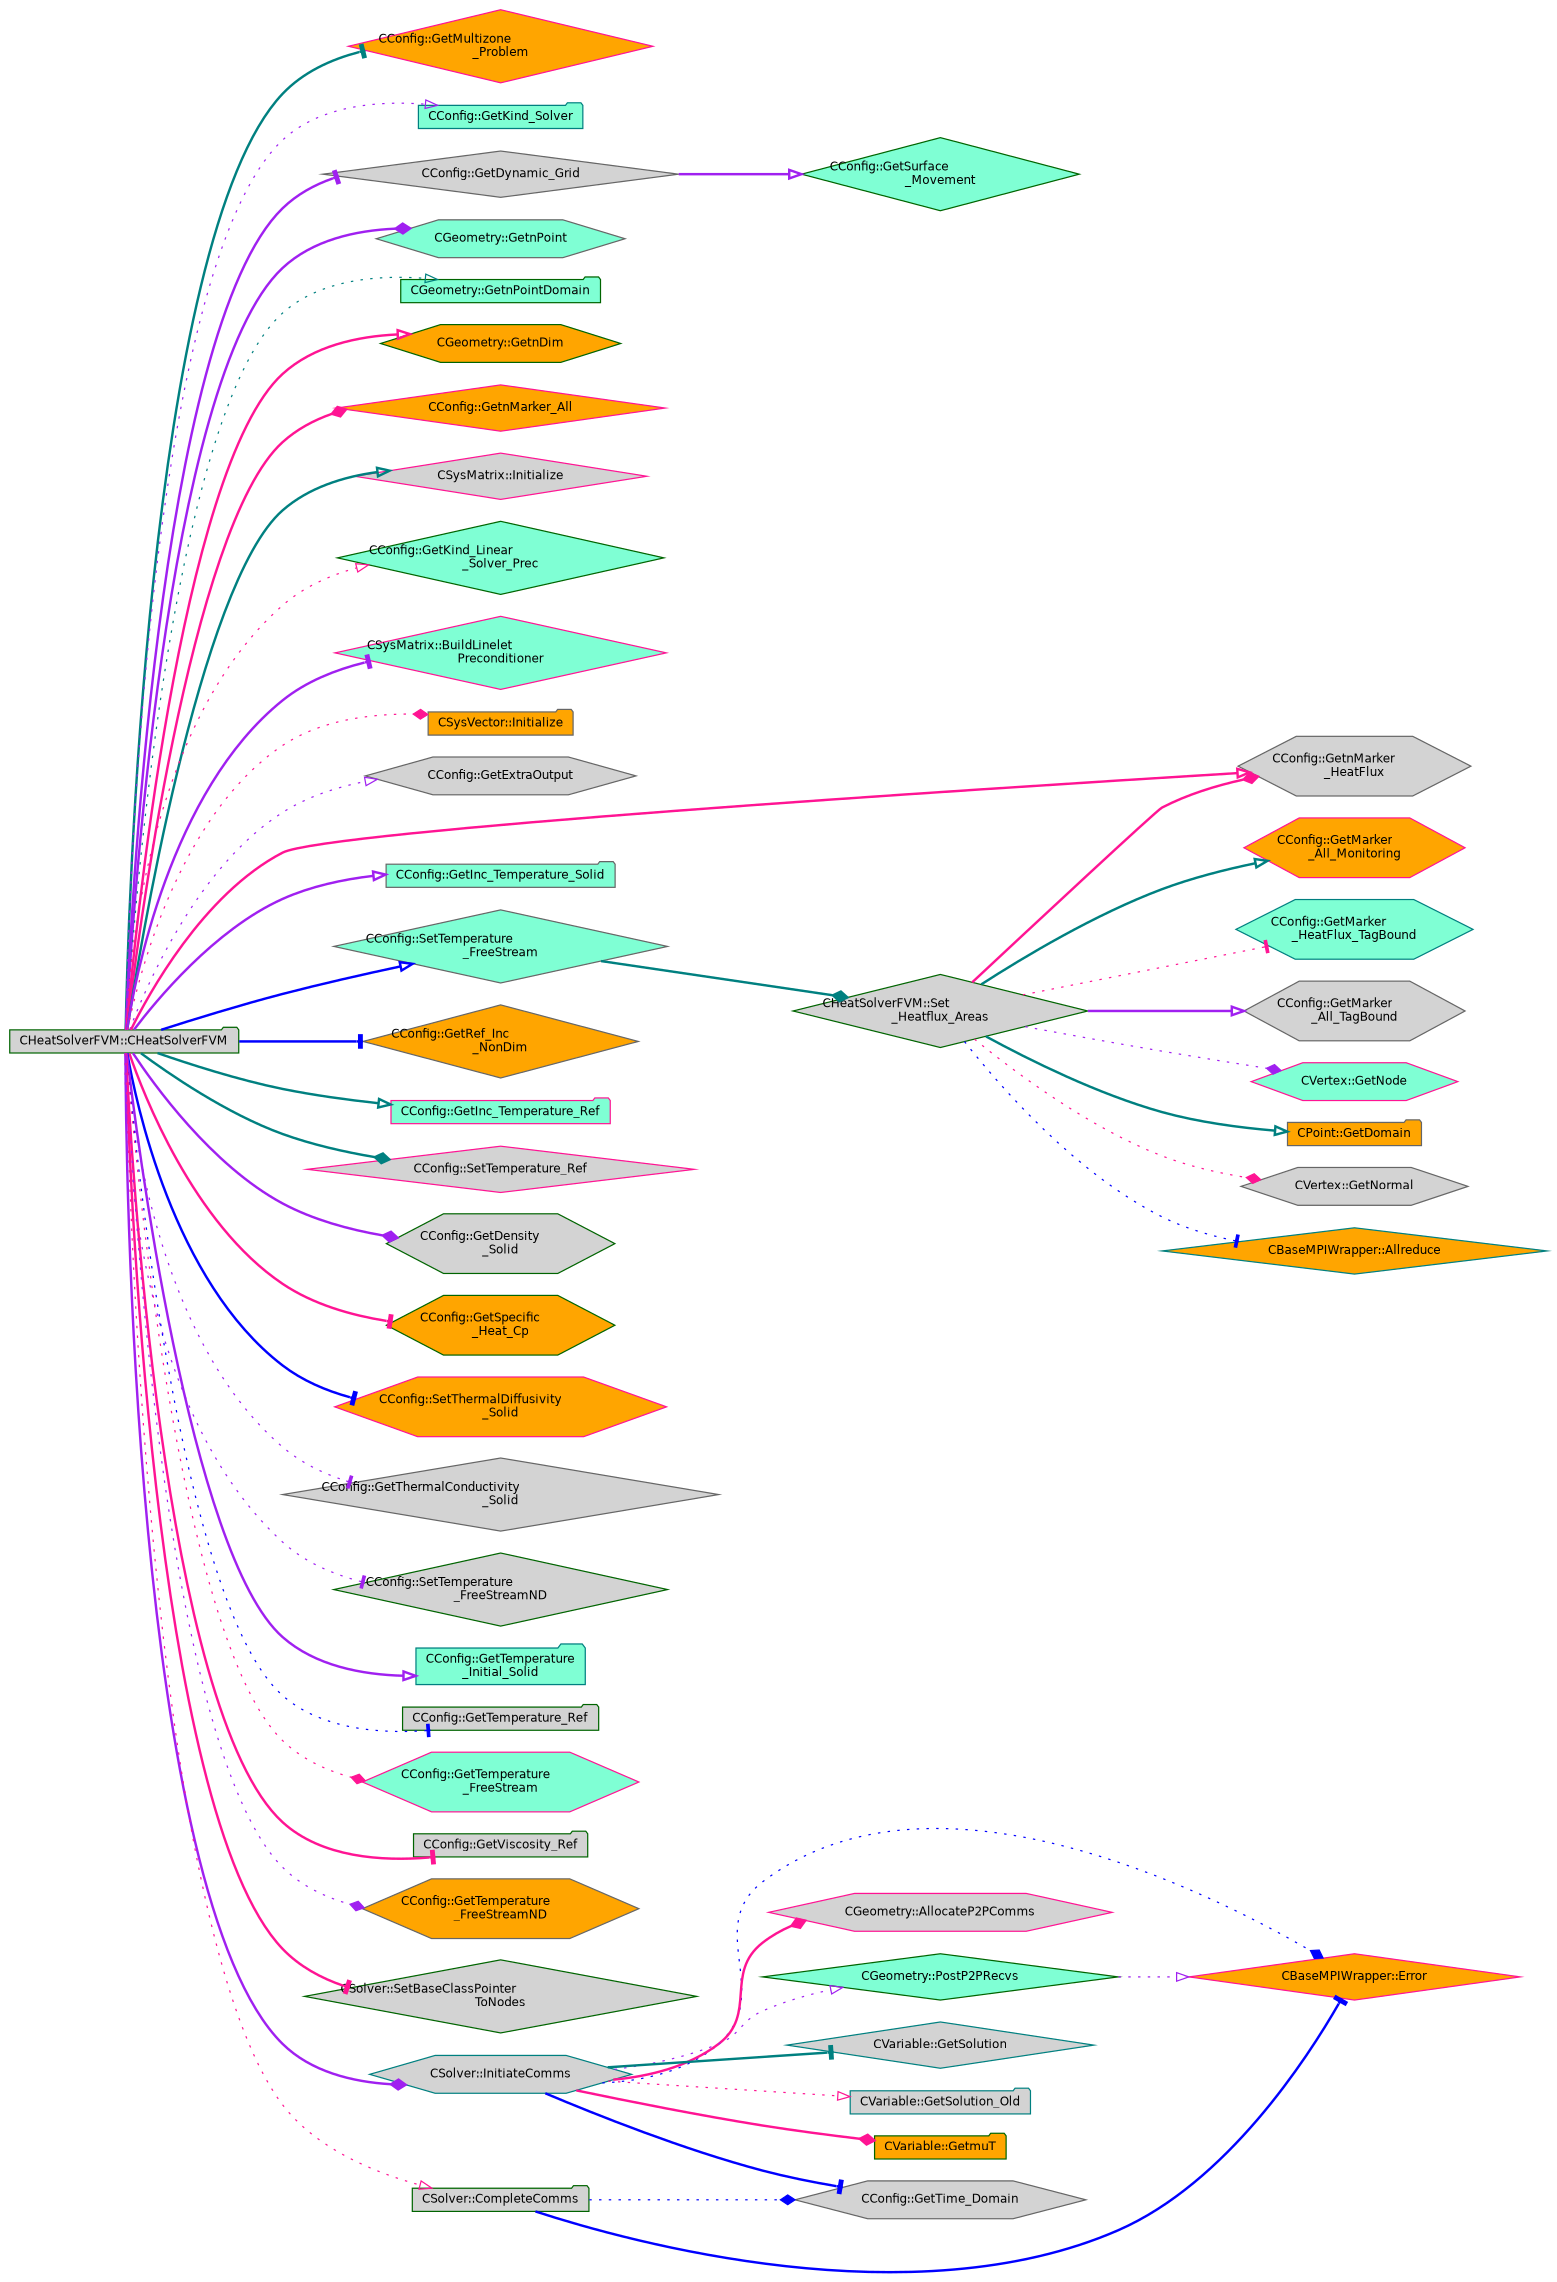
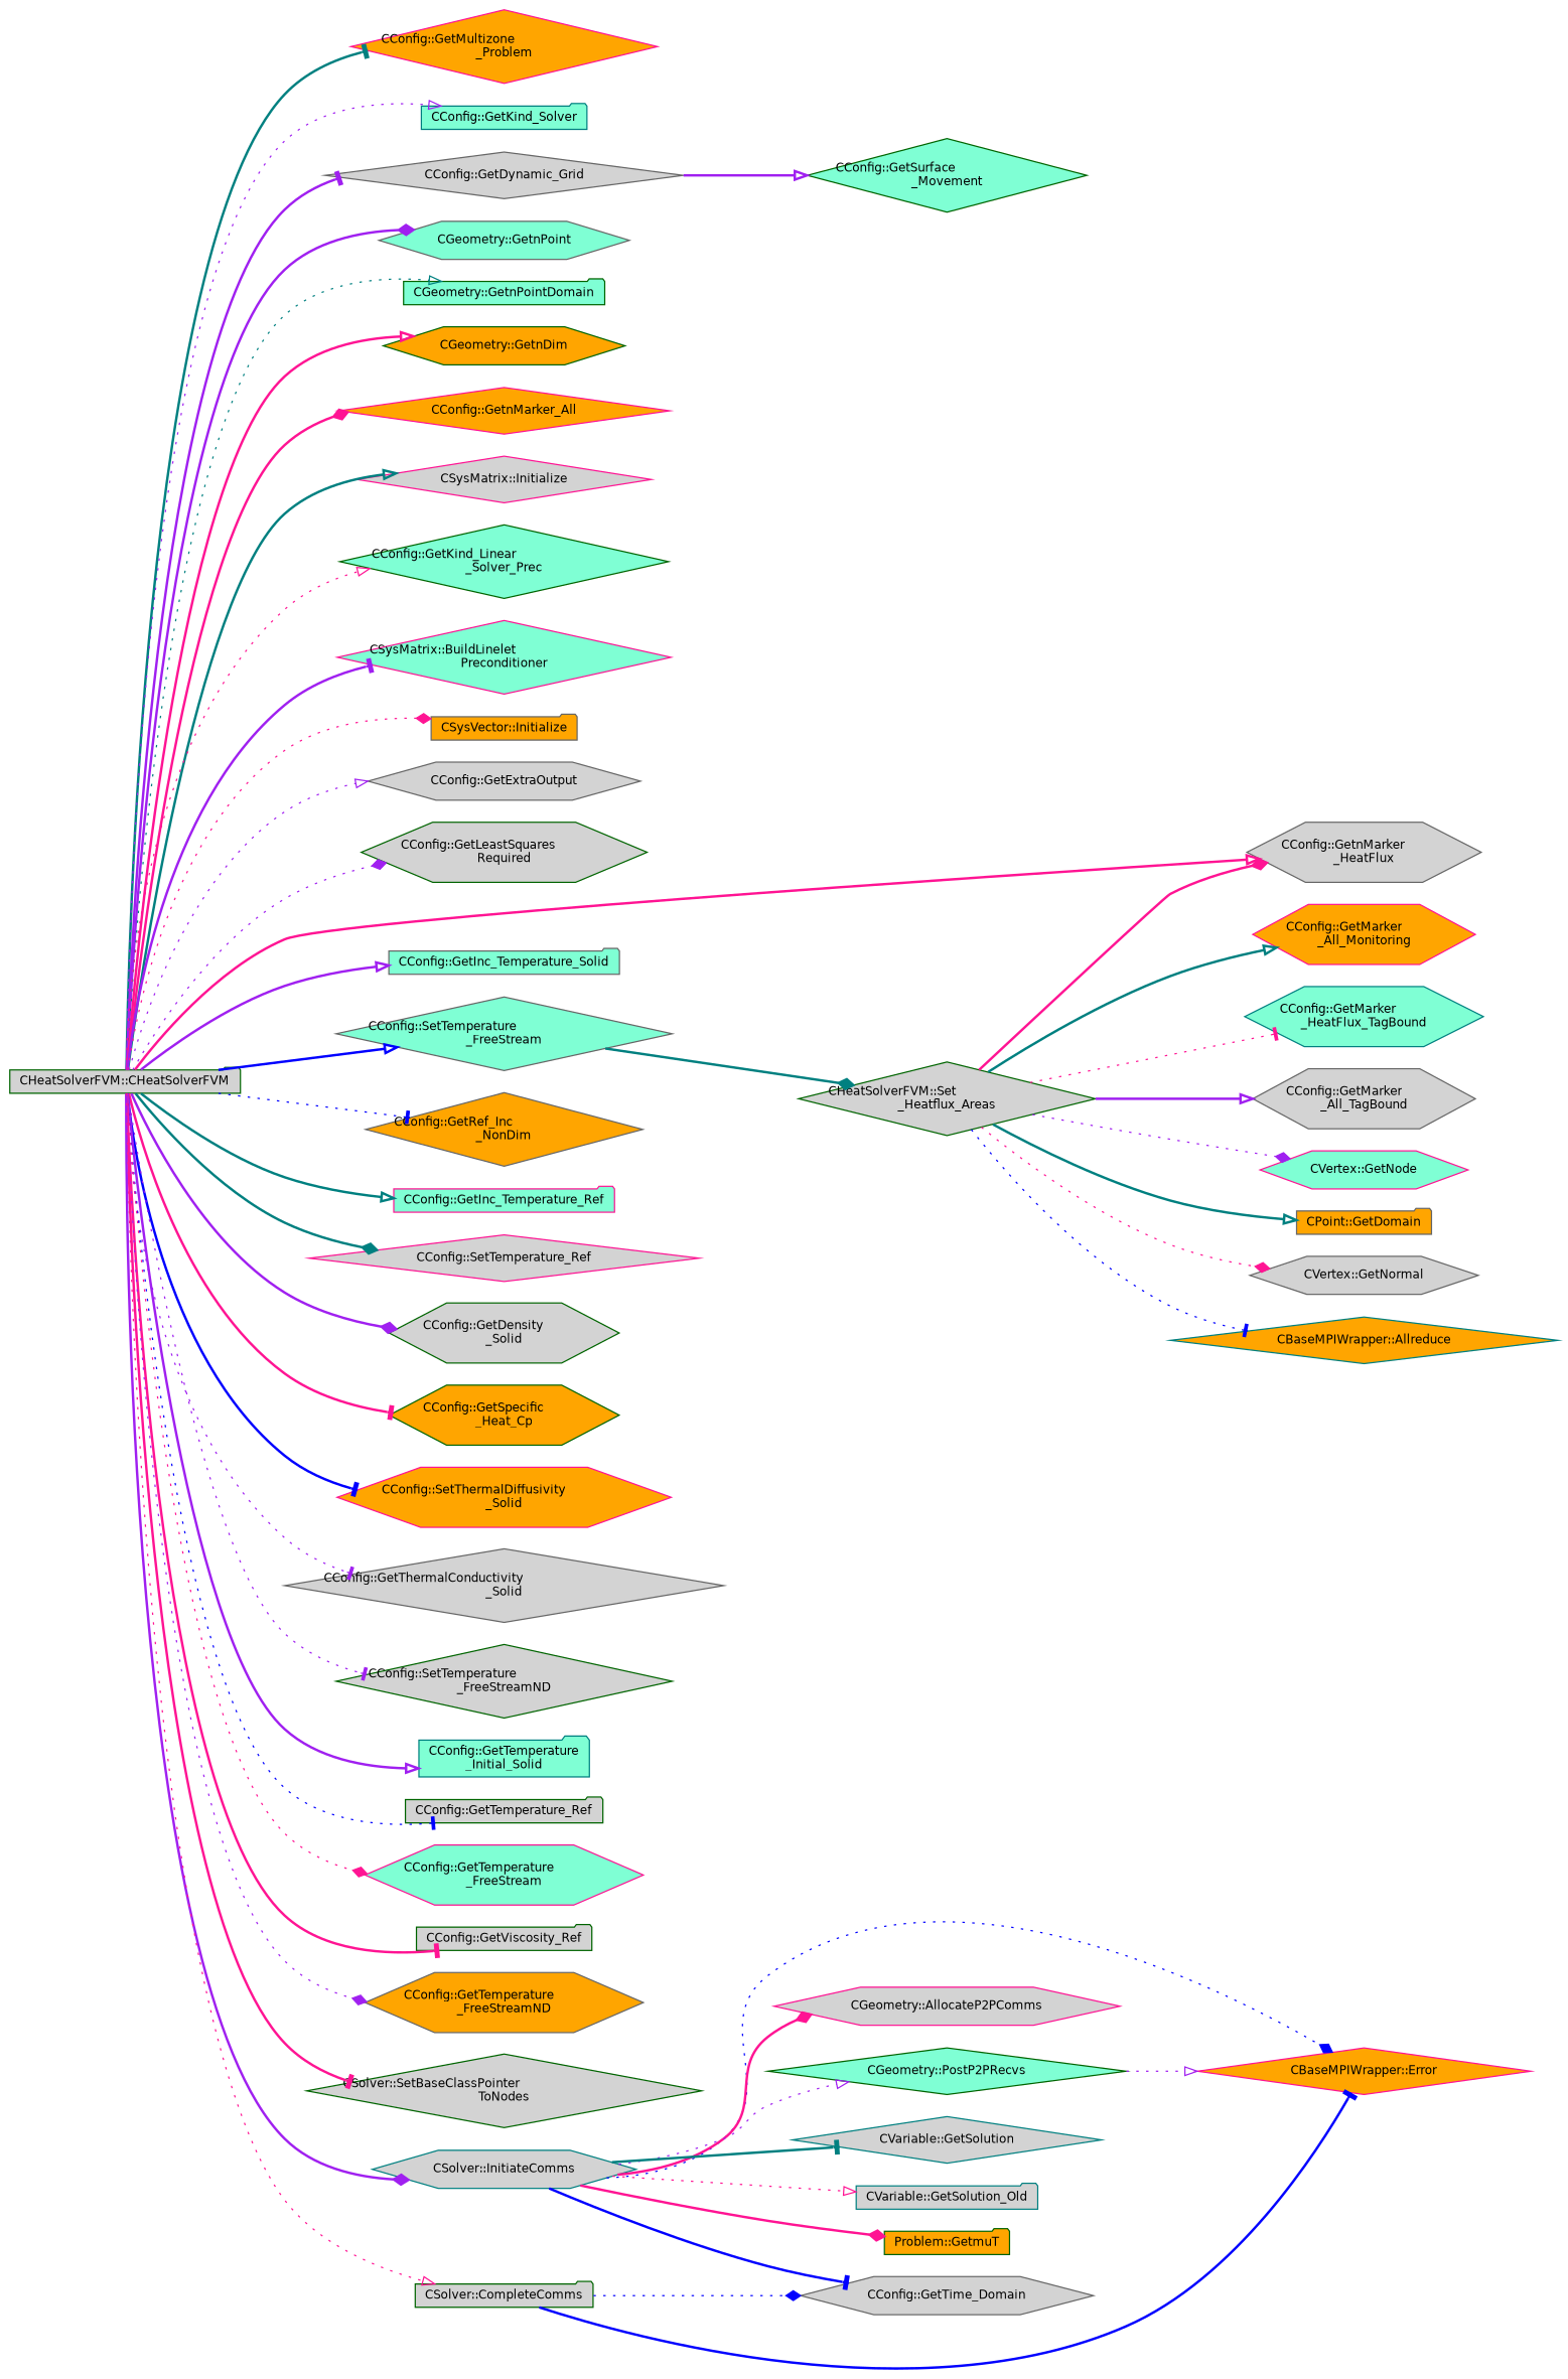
  digraph {
    rankdir=LR
    node [color=darkgreen fillcolor=lightgrey fontname=Helvetica fontsize=10 shape=diamond style=filled]
    edge [arrowhead=onormal color=purple fontname=Helvetica fontsize=10 labelfontname=Helvetica labelfontsize=10 style=bold]
    n1 [fontcolor=black height=0.2 label="CHeatSolverFVM::CHeatSolverFVM" shape=folder width=0.4]
    n2 [color=deeppink fillcolor=orange height=0.2 label="CConfig::GetMultizone\l_Problem" width=0.4]
    n3 [color=teal fillcolor=aquamarine height=0.2 label="CConfig::GetKind_Solver" shape=folder width=0.4]
    n4 [color=gray40 height=0.2 label="CConfig::GetDynamic_Grid" width=0.4]
    n5 [color=gray40 fillcolor=aquamarine height=0.2 label="CGeometry::GetnPoint" shape=hexagon width=0.4]
    n6 [fillcolor=aquamarine height=0.2 label="CGeometry::GetnPointDomain" shape=folder width=0.4]
    n7 [fillcolor=orange height=0.2 label="CGeometry::GetnDim" shape=hexagon width=0.4]
    n8 [color=deeppink fillcolor=orange height=0.2 label="CConfig::GetnMarker_All" width=0.4]
    n9 [color=deeppink height=0.2 label="CSysMatrix::Initialize" width=0.4]
    n10 [fillcolor=aquamarine height=0.2 label="CConfig::GetKind_Linear\l_Solver_Prec" width=0.4]
    n11 [color=deeppink fillcolor=aquamarine height=0.2 label="CSysMatrix::BuildLinelet\lPreconditioner" width=0.4]
    n12 [color=gray40 fillcolor=orange height=0.2 label="CSysVector::Initialize" shape=folder width=0.4]
    n13 [color=gray40 height=0.2 label="CConfig::GetExtraOutput" shape=hexagon width=0.4]
+   n14 [height=0.2 label="CConfig::GetLeastSquares\lRequired" shape=hexagon width=0.4]
    n15 [color=gray40 height=0.2 label="CConfig::GetnMarker\l_HeatFlux" shape=hexagon width=0.4]
    n16 [color=gray40 fillcolor=aquamarine height=0.2 label="CConfig::GetInc_Temperature_Solid" shape=folder width=0.4]
    n17 [color=gray40 fillcolor=aquamarine height=0.2 label="CConfig::SetTemperature\l_FreeStream" width=0.4]
    n18 [color=gray40 fillcolor=orange height=0.2 label="CConfig::GetRef_Inc\l_NonDim" width=0.4]
    n19 [color=deeppink fillcolor=aquamarine height=0.2 label="CConfig::GetInc_Temperature_Ref" shape=folder width=0.4]
    n20 [color=deeppink height=0.2 label="CConfig::SetTemperature_Ref" width=0.4]
    n21 [height=0.2 label="CConfig::GetDensity\l_Solid" shape=hexagon width=0.4]
    n22 [fillcolor=orange height=0.2 label="CConfig::GetSpecific\l_Heat_Cp" shape=hexagon width=0.4]
    n23 [color=deeppink fillcolor=orange height=0.2 label="CConfig::SetThermalDiffusivity\l_Solid" shape=hexagon width=0.4]
    n24 [color=gray40 height=0.2 label="CConfig::GetThermalConductivity\l_Solid" width=0.4]
    n25 [height=0.2 label="CConfig::SetTemperature\l_FreeStreamND" width=0.4]
    n26 [color=teal fillcolor=aquamarine height=0.2 label="CConfig::GetTemperature\l_Initial_Solid" shape=folder width=0.4]
    n27 [height=0.2 label="CConfig::GetTemperature_Ref" shape=folder width=0.4]
    n28 [color=deeppink fillcolor=aquamarine height=0.2 label="CConfig::GetTemperature\l_FreeStream" shape=hexagon width=0.4]
    n29 [height=0.2 label="CConfig::GetViscosity_Ref" shape=folder width=0.4]
    n30 [color=gray40 fillcolor=orange height=0.2 label="CConfig::GetTemperature\l_FreeStreamND" shape=hexagon width=0.4]
    n31 [height=0.2 label="CSolver::SetBaseClassPointer\lToNodes" width=0.4]
    n32 [color=teal height=0.2 label="CSolver::InitiateComms" shape=hexagon width=0.4]
    n33 [height=0.2 label="CSolver::CompleteComms" shape=folder width=0.4]
    n34 [fillcolor=aquamarine height=0.2 label="CConfig::GetSurface\l_Movement" width=0.4]
    n35 [height=0.2 label="CHeatSolverFVM::Set\l_Heatflux_Areas" width=0.4]
    n36 [color=deeppink fillcolor=orange height=0.2 label="CConfig::GetMarker\l_All_Monitoring" shape=hexagon width=0.4]
    n37 [color=teal fillcolor=aquamarine height=0.2 label="CConfig::GetMarker\l_HeatFlux_TagBound" shape=hexagon width=0.4]
    n38 [color=gray40 height=0.2 label="CConfig::GetMarker\l_All_TagBound" shape=hexagon width=0.4]
    n39 [color=deeppink fillcolor=aquamarine height=0.2 label="CVertex::GetNode" shape=hexagon width=0.4]
    n40 [color=gray40 fillcolor=orange height=0.2 label="CPoint::GetDomain" shape=folder width=0.4]
    n41 [color=gray40 height=0.2 label="CVertex::GetNormal" shape=hexagon width=0.4]
    n42 [color=teal fillcolor=orange height=0.2 label="CBaseMPIWrapper::Allreduce" width=0.4]
    n43 [color=gray40 height=0.2 label="CConfig::GetTime_Domain" shape=hexagon width=0.4]
    n44 [color=deeppink fillcolor=orange height=0.2 label="CBaseMPIWrapper::Error" width=0.4]
    n45 [color=deeppink height=0.2 label="CGeometry::AllocateP2PComms" shape=hexagon width=0.4]
    n46 [fillcolor=aquamarine height=0.2 label="CGeometry::PostP2PRecvs" width=0.4]
    n47 [color=teal height=0.2 label="CVariable::GetSolution" width=0.4]
    n48 [color=teal height=0.2 label="CVariable::GetSolution_Old" shape=folder width=0.4]
-   n49 [fillcolor=orange height=0.2 label="CVariable::GetmuT" shape=folder width=0.4]
+   n49 [fillcolor=orange height=0.2 label="Problem::GetmuT" shape=folder width=0.4]
    n1 -> n2 [arrowhead=tee color=teal]
    n1 -> n3 [style=dotted]
    n1 -> n4 [arrowhead=tee]
    n1 -> n5 [arrowhead=diamond]
    n1 -> n6 [color=teal style=dotted]
    n1 -> n7 [color=deeppink]
    n1 -> n8 [arrowhead=diamond color=deeppink]
    n1 -> n9 [color=teal]
    n1 -> n10 [color=deeppink style=dotted]
    n1 -> n11 [arrowhead=tee]
    n1 -> n12 [arrowhead=diamond color=deeppink style=dotted]
    n1 -> n13 [style=dotted]
+   n1 -> n14 [arrowhead=diamond style=dotted]
    n1 -> n15 [color=deeppink]
    n1 -> n16
    n1 -> n17 [color=blue]
-   n1 -> n18 [arrowhead=tee color=blue]
+   n1 -> n18 [arrowhead=tee color=blue style=dotted]
    n1 -> n19 [color=teal]
    n1 -> n20 [arrowhead=diamond color=teal]
    n1 -> n21 [arrowhead=diamond]
    n1 -> n22 [arrowhead=tee color=deeppink]
    n1 -> n23 [arrowhead=tee color=blue]
    n1 -> n24 [arrowhead=tee style=dotted]
    n1 -> n25 [arrowhead=tee style=dotted]
    n1 -> n26
    n1 -> n27 [arrowhead=tee color=blue style=dotted]
    n1 -> n28 [arrowhead=diamond color=deeppink style=dotted]
    n1 -> n29 [arrowhead=tee color=deeppink]
    n1 -> n30 [arrowhead=diamond style=dotted]
    n1 -> n31 [arrowhead=tee color=deeppink]
    n1 -> n32 [arrowhead=diamond]
    n1 -> n33 [color=deeppink style=dotted]
    n4 -> n34
    n17 -> n35 [arrowhead=diamond color=teal]
    n32 -> n43 [arrowhead=tee color=blue]
    n32 -> n44 [arrowhead=diamond color=blue style=dotted]
    n32 -> n45 [arrowhead=diamond color=deeppink]
    n32 -> n46 [style=dotted]
    n32 -> n47 [arrowhead=tee color=teal]
    n32 -> n48 [color=deeppink style=dotted]
    n32 -> n49 [arrowhead=diamond color=deeppink]
    n33 -> n43 [arrowhead=diamond color=blue style=dotted]
    n33 -> n44 [arrowhead=tee color=blue]
    n35 -> n15 [arrowhead=diamond color=deeppink]
    n35 -> n36 [color=teal]
    n35 -> n37 [arrowhead=tee color=deeppink style=dotted]
    n35 -> n38
    n35 -> n39 [arrowhead=diamond style=dotted]
    n35 -> n40 [color=teal]
    n35 -> n41 [arrowhead=diamond color=deeppink style=dotted]
    n35 -> n42 [arrowhead=tee color=blue style=dotted]
    n46 -> n44 [style=dotted]
  }
